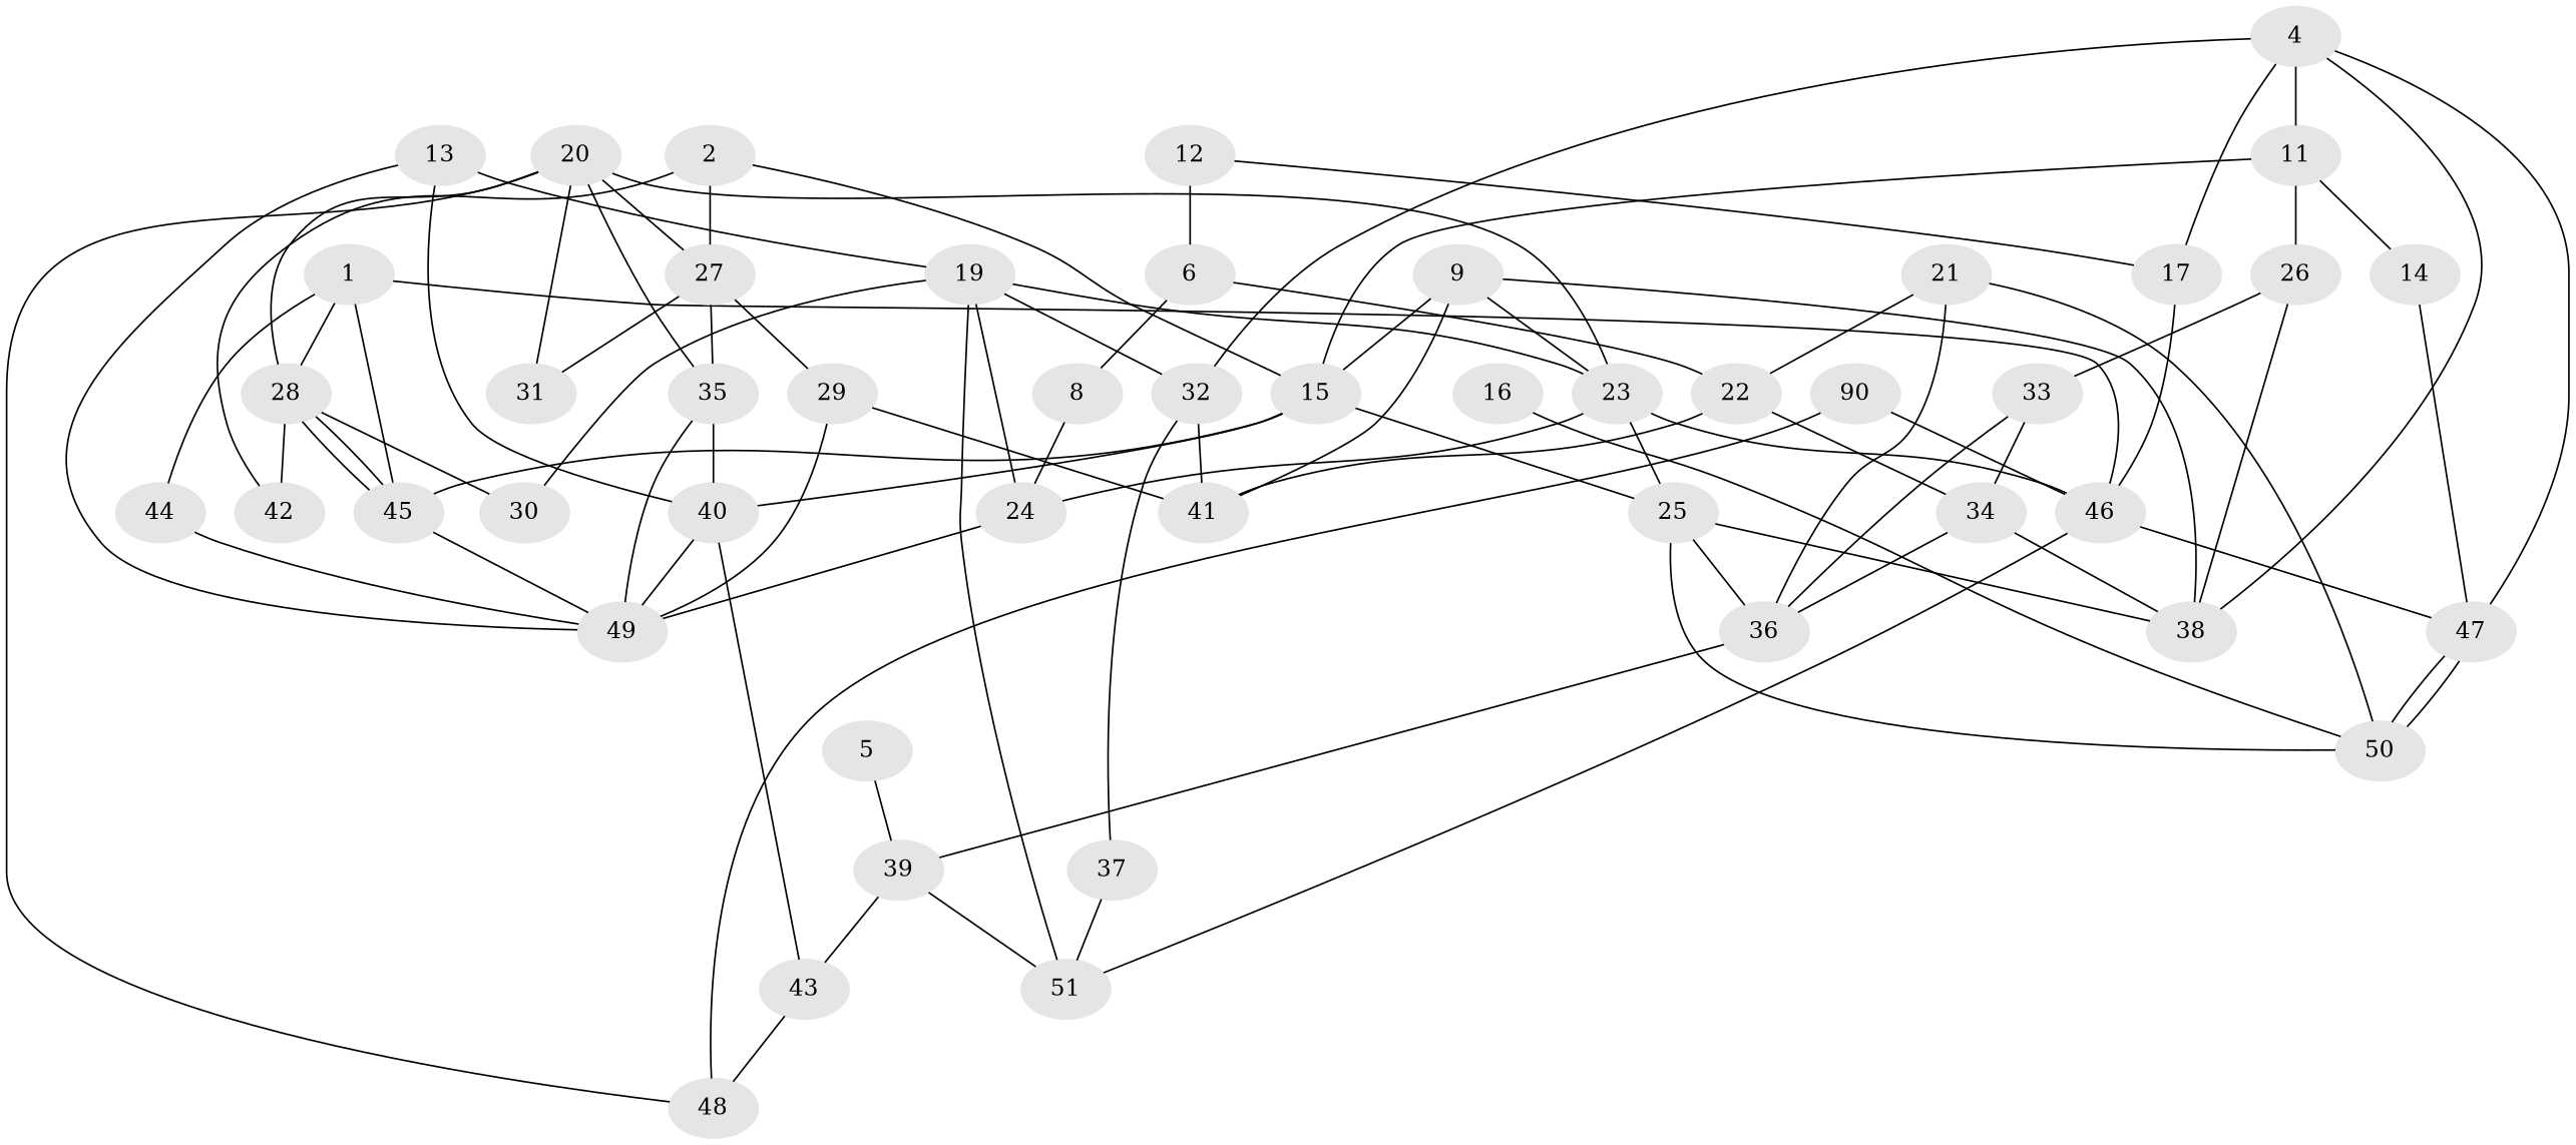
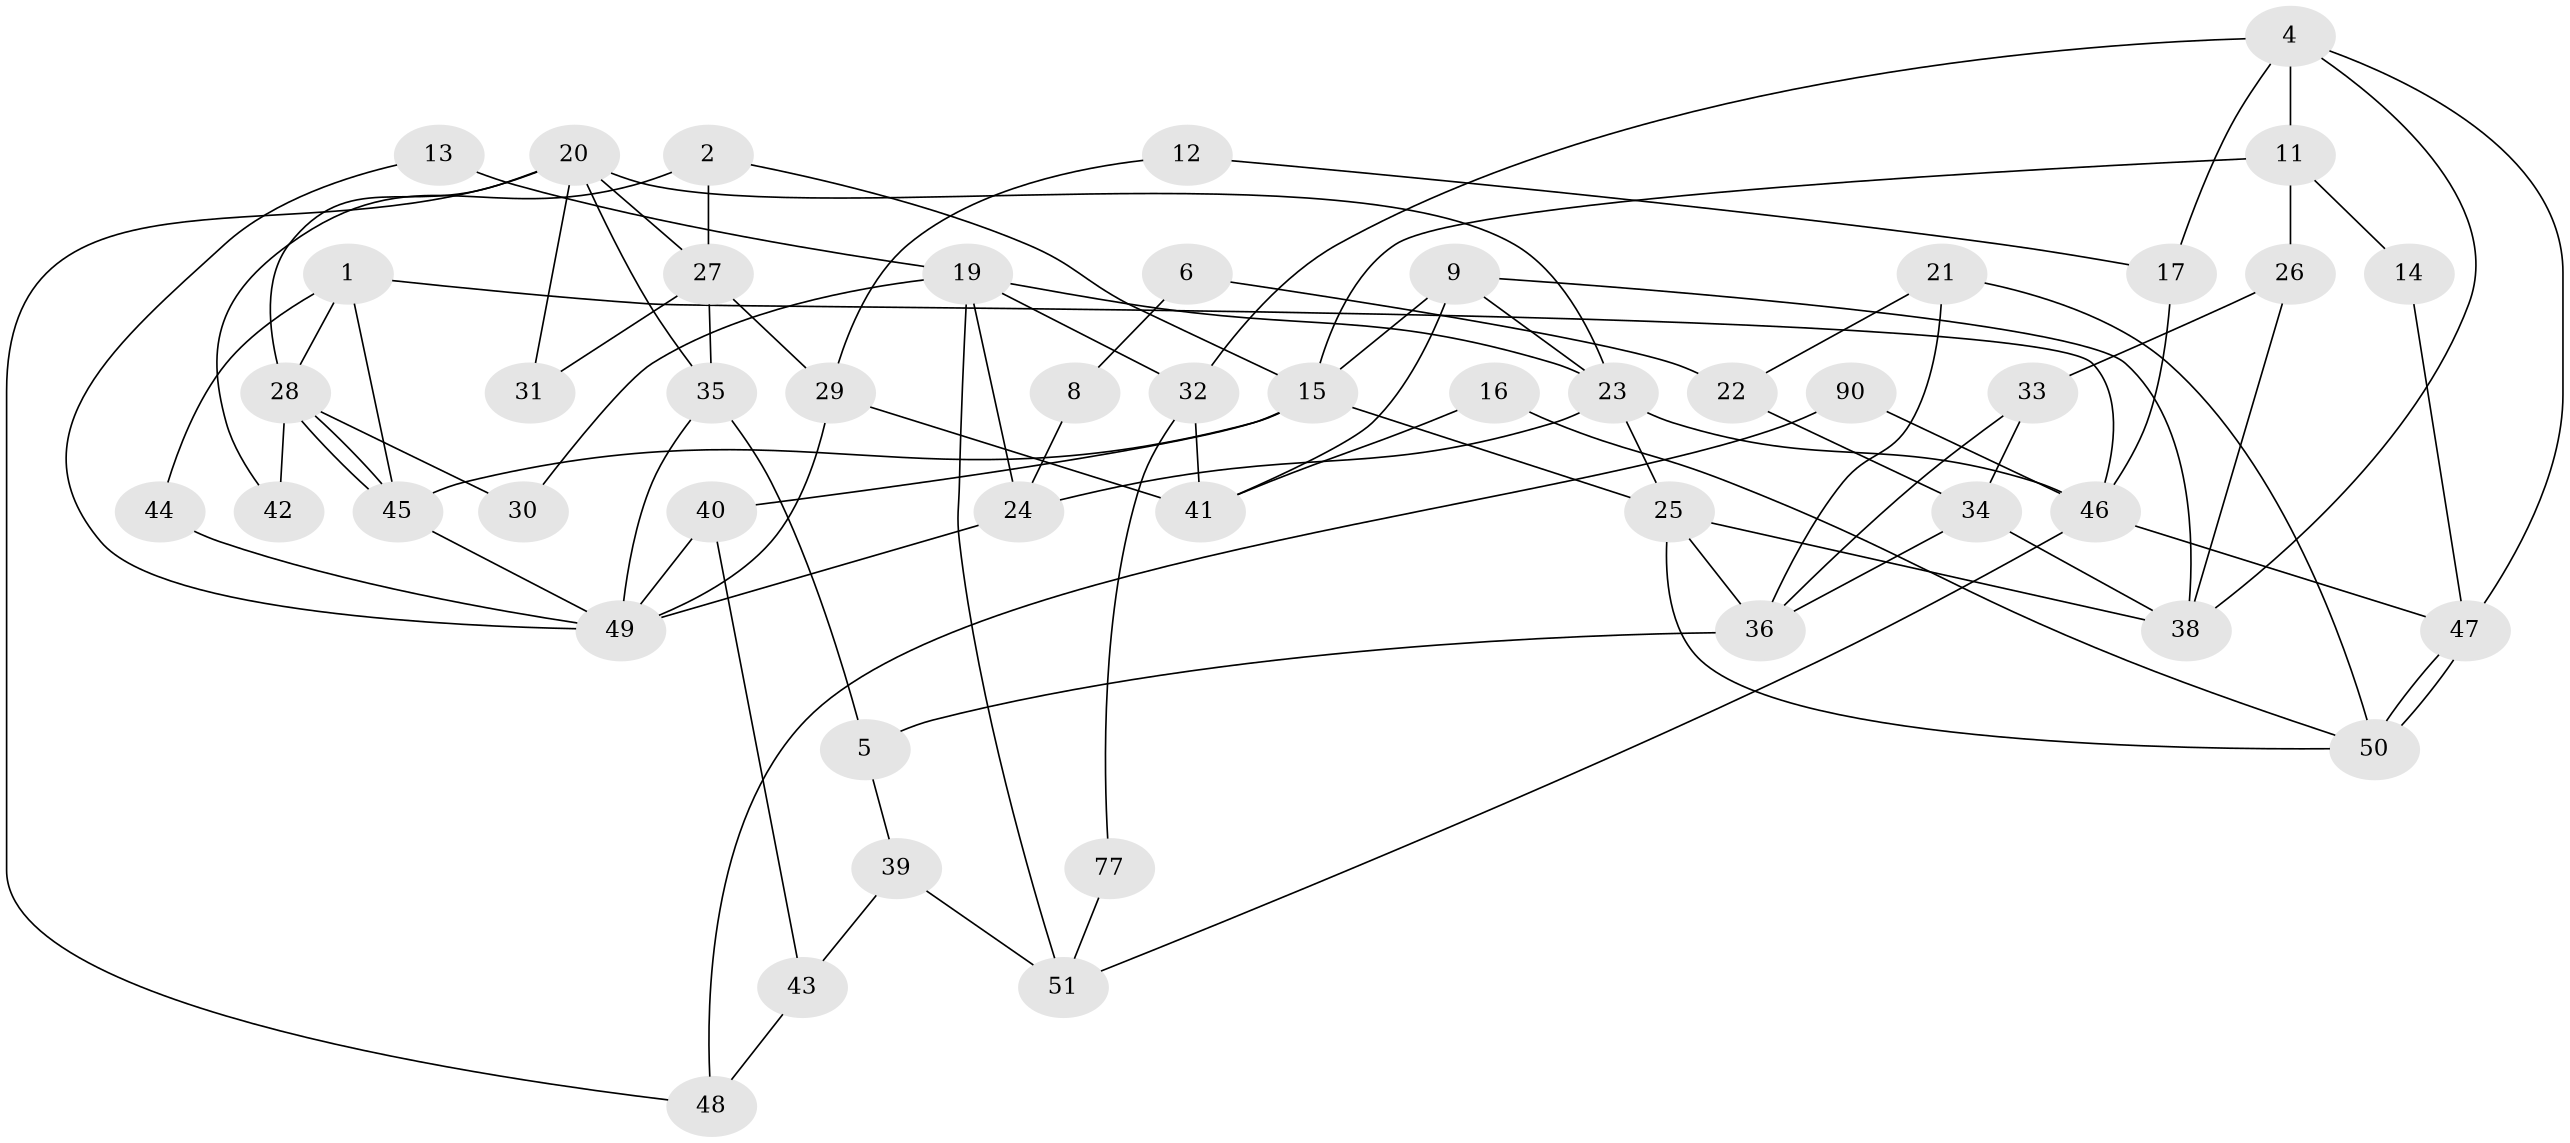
  graph {
    node [color=gray90 style=filled]
    1
    28
    44
    45
    46
    6
    22
    8
    42
    30
    49
    47
    51
    2
    15
    27
    25
    40
    29
    31
    35
    12
    17
    34
    4
    11
    32
    38
    14
    26
-   37
+   37 [label=77]
    41
    50
    5
    39
    23
    24
    43
    21
    36
    9
    n42 [label=90]
    48
    33
    13
    19
    16
    20
    1 -- 28
    1 -- 44
    1 -- 45
    1 -- 46
    28 -- 45
    28 -- 45
    28 -- 42
    28 -- 30
    44 -- 49
    45 -- 49
    46 -- 47
    46 -- 51
    6 -- 22
    6 -- 8
    22 -- 34
    8 -- 24
    47 -- 50
    47 -- 50
    2 -- 42
    2 -- 15
    2 -- 27
    15 -- 45
    15 -- 25
    15 -- 40
    27 -- 29
    27 -- 31
    27 -- 35
    25 -- 38
    25 -- 50
    25 -- 36
    40 -- 49
    40 -- 43
    29 -- 49
    29 -- 41
    35 -- 49
-   35 -- 40
-   12 -- 6
+   35 -- 5
+   12 -- 29
    12 -- 17
    17 -- 46
    34 -- 38
    34 -- 36
    4 -- 47
    4 -- 17
    4 -- 11
    4 -- 32
    4 -- 38
    11 -- 15
    11 -- 14
    11 -- 26
    32 -- 37
    32 -- 41
    14 -- 47
    26 -- 38
    26 -- 33
    37 -- 51
    5 -- 39
    39 -- 51
    39 -- 43
    23 -- 46
    23 -- 25
    23 -- 24
    24 -- 49
    43 -- 48
    21 -- 22
    21 -- 50
    21 -- 36
-   36 -- 39
+   36 -- 5
    9 -- 15
    9 -- 38
    9 -- 41
    9 -- 23
    n42 -- 46
    n42 -- 48
    33 -- 34
    33 -- 36
    13 -- 49
-   13 -- 40
    13 -- 19
    19 -- 30
    19 -- 51
    19 -- 32
    19 -- 23
    19 -- 24
-   22 -- 41
+   16 -- 41
    16 -- 50
    20 -- 28
    20 -- 27
    20 -- 31
    20 -- 35
    20 -- 23
    20 -- 48
  }
